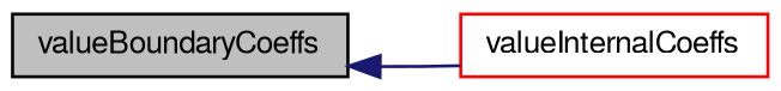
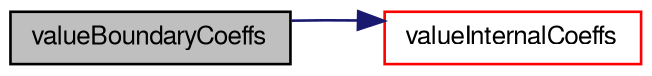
  digraph {
    rankdir=LR
    node [fontname=FreeSans fontsize=10 shape=record]
    n1 [color=black fillcolor=grey75 fontcolor=black height=0.2 label=valueBoundaryCoeffs style=filled width=0.4]
    n2 [color=red height=0.2 label=valueInternalCoeffs width=0.4]
-   n1 -> n2 [color=midnightblue dir=back fontname=FreeSans fontsize=10 labelfontname=FreeSans labelfontsize=10 style=solid]
+   n2 -> n1 [color=midnightblue dir=back fontname=FreeSans fontsize=10 labelfontname=FreeSans labelfontsize=10 style=solid]
  }
